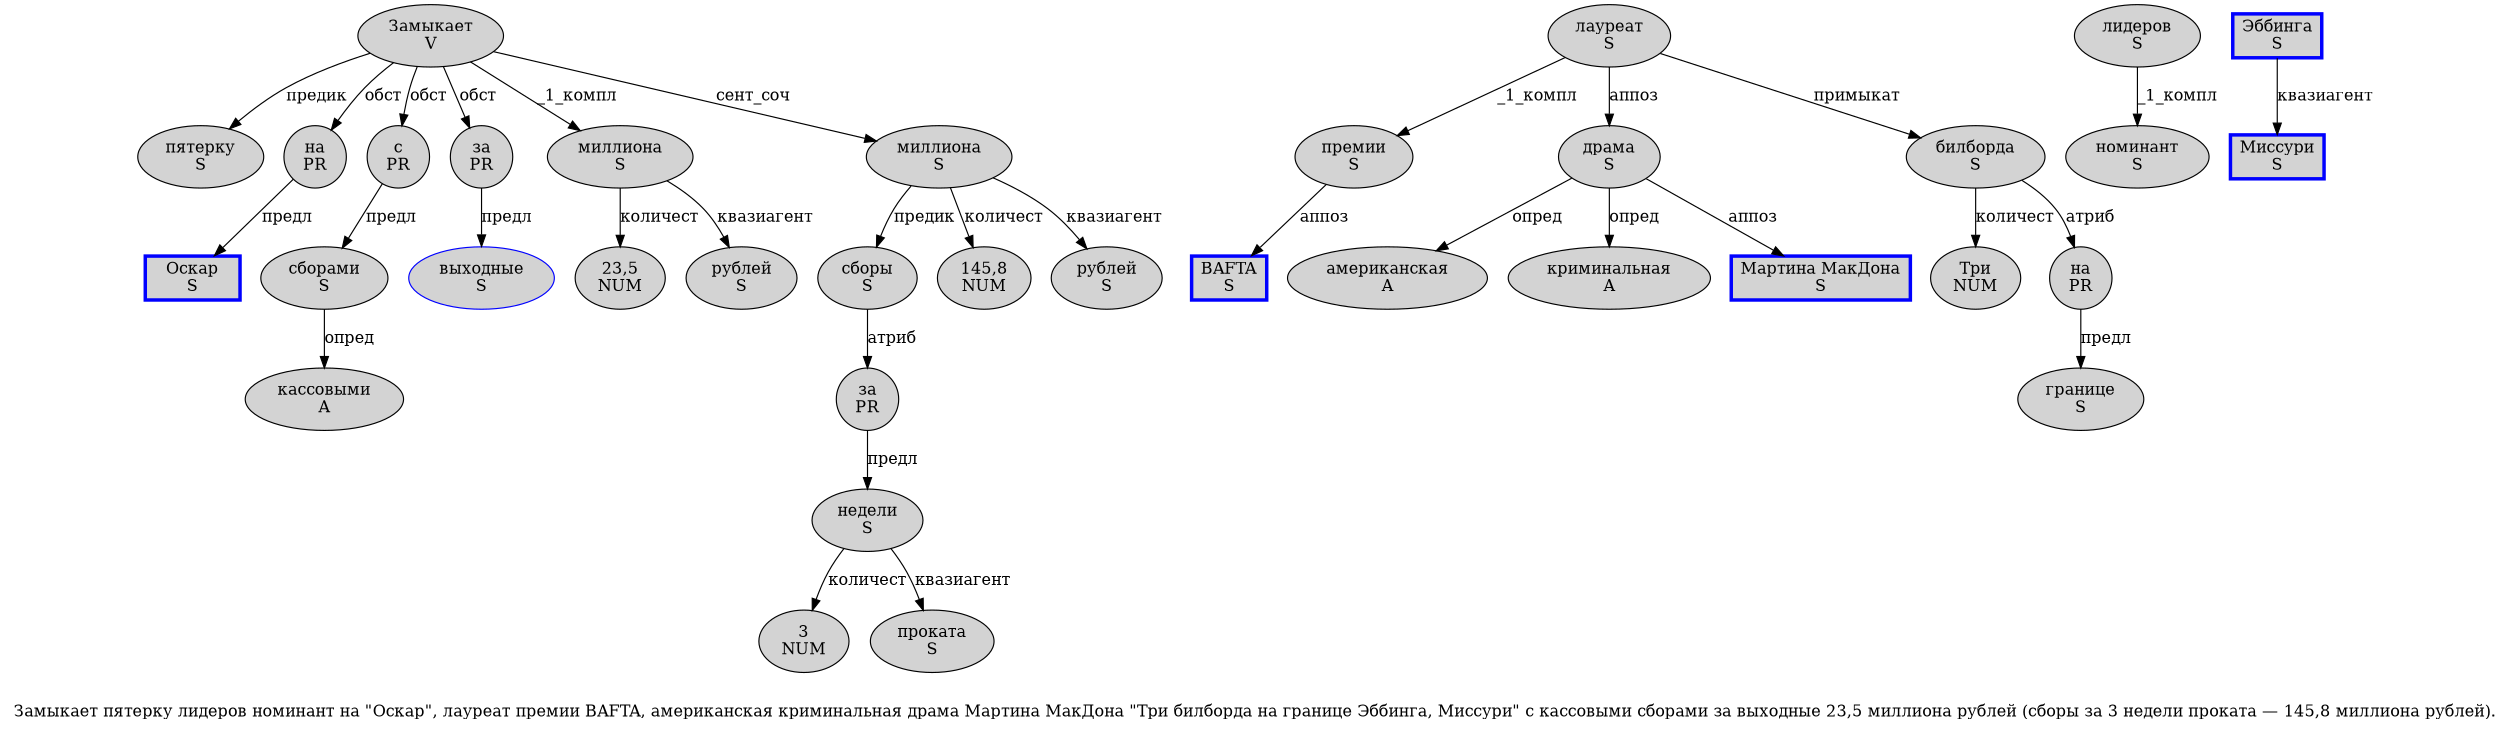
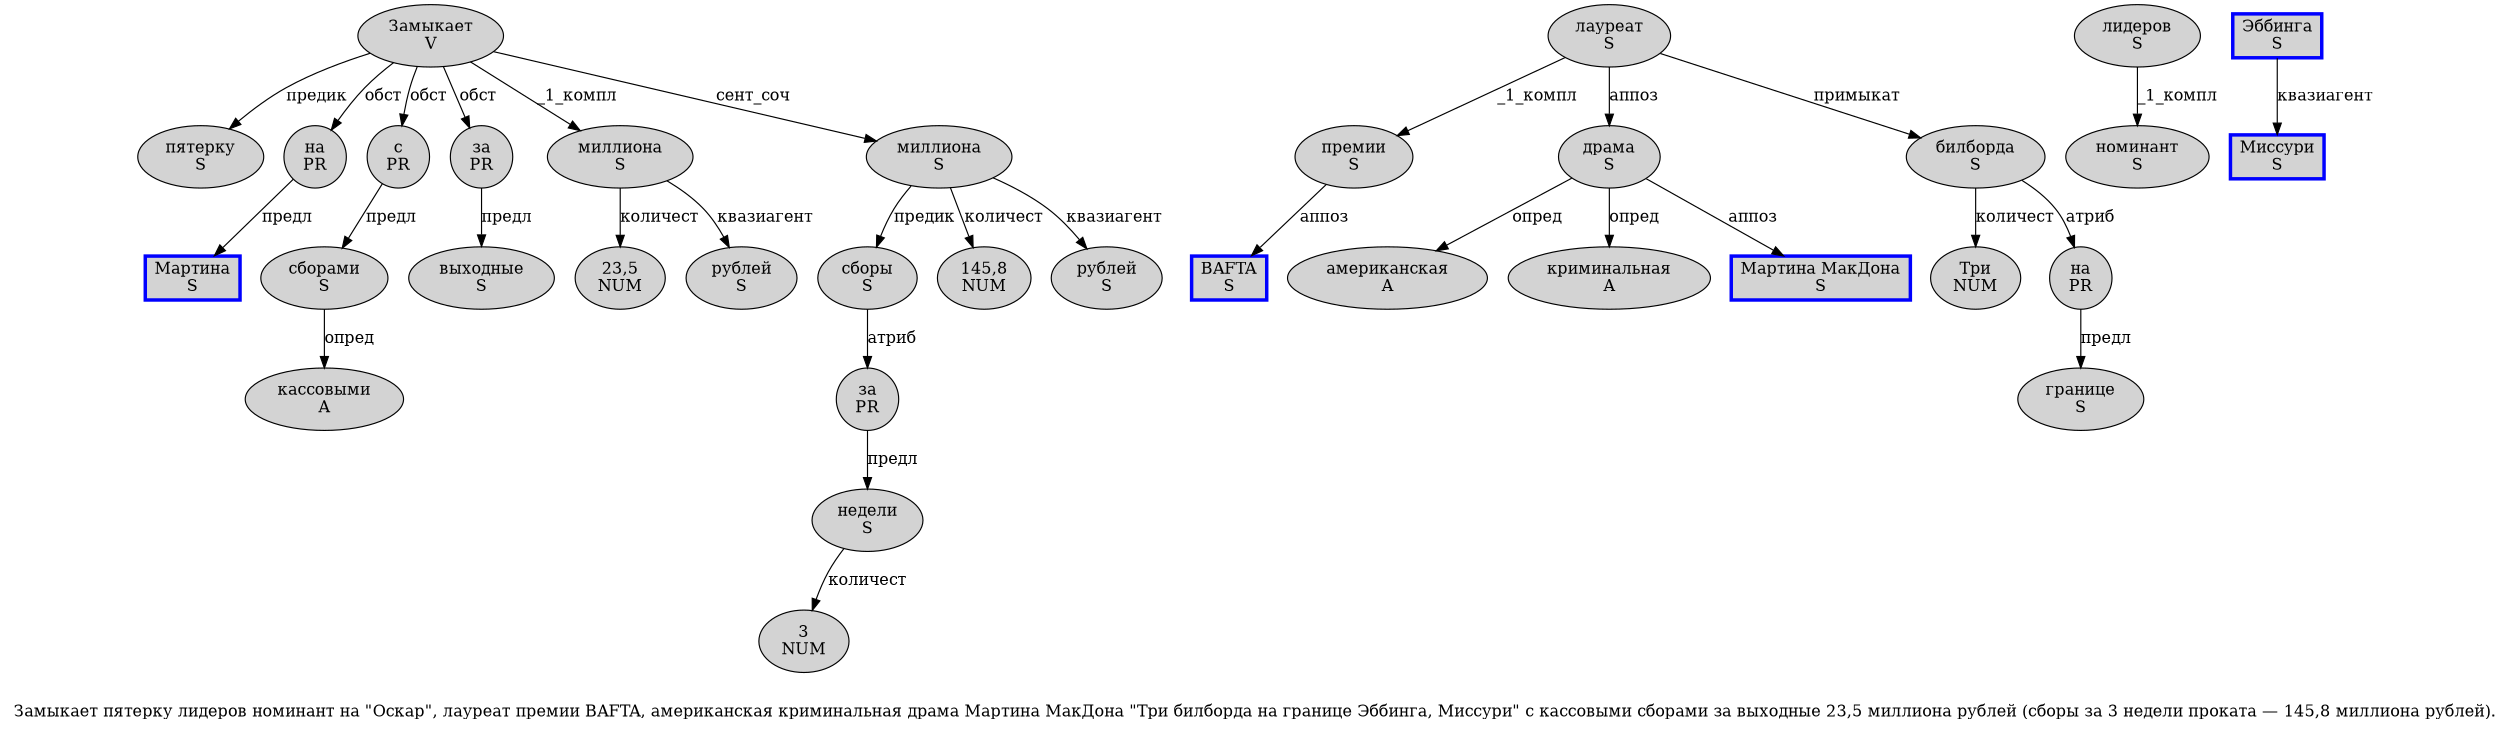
  digraph {
    label="Замыкает пятерку лидеров номинант на \"Оскар\", лауреат премии BAFTA, американская криминальная драма Мартина МакДона \"Три билборда на границе Эббинга, Миссури\" с кассовыми сборами за выходные 23,5 миллиона рублей (сборы за 3 недели проката — 145,8 миллиона рублей)."
    node [fillcolor=lightgray penwidth=1 shape=ellipse style=filled]
    n1 [label="Замыкает\nV"]
    n2 [label="пятерку\nS"]
    n3 [label="на\nPR"]
    n4 [label="с\nPR"]
    n5 [label="за\nPR"]
    n6 [label="миллиона\nS"]
    n7 [label="миллиона\nS"]
-   n8 [color=blue label="Оскар\nS" penwidth=3 shape=box]
+   n8 [color=blue label="Мартина\nS" penwidth=3 shape=box]
    n9 [label="лауреат\nS"]
    n10 [label="премии\nS"]
    n11 [label="драма\nS"]
    n12 [label="билборда\nS"]
    n13 [label="сборами\nS"]
-   n14 [label="выходные\nS" color=blue]
+   n14 [label="выходные\nS"]
    n15 [label="23,5\nNUM"]
    n16 [label="рублей\nS"]
    n17 [label="сборы\nS"]
    n18 [label="145,8\nNUM"]
    n19 [label="рублей\nS"]
    n20 [label="лидеров\nS"]
    n21 [label="номинант\nS"]
    n22 [color=blue label="BAFTA\nS" penwidth=3 shape=box]
    n23 [label="американская\nA"]
    n24 [label="криминальная\nA"]
    n25 [color=blue label="Мартина МакДона\nS" penwidth=3 shape=box]
    n26 [label="Три\nNUM"]
    n27 [label="на\nPR"]
    n28 [label="границе\nS"]
    n29 [color=blue label="Эббинга\nS" penwidth=3 shape=box]
    n30 [color=blue label="Миссури\nS" penwidth=3 shape=box]
    n31 [label="кассовыми\nA"]
    n32 [label="за\nPR"]
    n33 [label="недели\nS"]
    n34 [label="3\nNUM"]
-   n35 [label="проката\nS"]
    n1 -> n2 [label="предик"]
    n1 -> n3 [label="обст"]
    n1 -> n4 [label="обст"]
    n1 -> n5 [label="обст"]
    n1 -> n6 [label="_1_компл"]
    n1 -> n7 [label="сент_соч"]
    n3 -> n8 [label="предл"]
    n4 -> n13 [label="предл"]
    n5 -> n14 [label="предл"]
    n6 -> n15 [label="количест"]
    n6 -> n16 [label="квазиагент"]
    n7 -> n17 [label="предик"]
    n7 -> n18 [label="количест"]
    n7 -> n19 [label="квазиагент"]
    n9 -> n10 [label="_1_компл"]
    n9 -> n11 [label="аппоз"]
    n9 -> n12 [label="примыкат"]
    n10 -> n22 [label="аппоз"]
    n11 -> n23 [label="опред"]
    n11 -> n24 [label="опред"]
    n11 -> n25 [label="аппоз"]
    n12 -> n26 [label="количест"]
    n12 -> n27 [label="атриб"]
    n13 -> n31 [label="опред"]
    n17 -> n32 [label="атриб"]
    n20 -> n21 [label="_1_компл"]
    n27 -> n28 [label="предл"]
    n29 -> n30 [label="квазиагент"]
    n32 -> n33 [label="предл"]
    n33 -> n34 [label="количест"]
-   n33 -> n35 [label="квазиагент"]
  }
